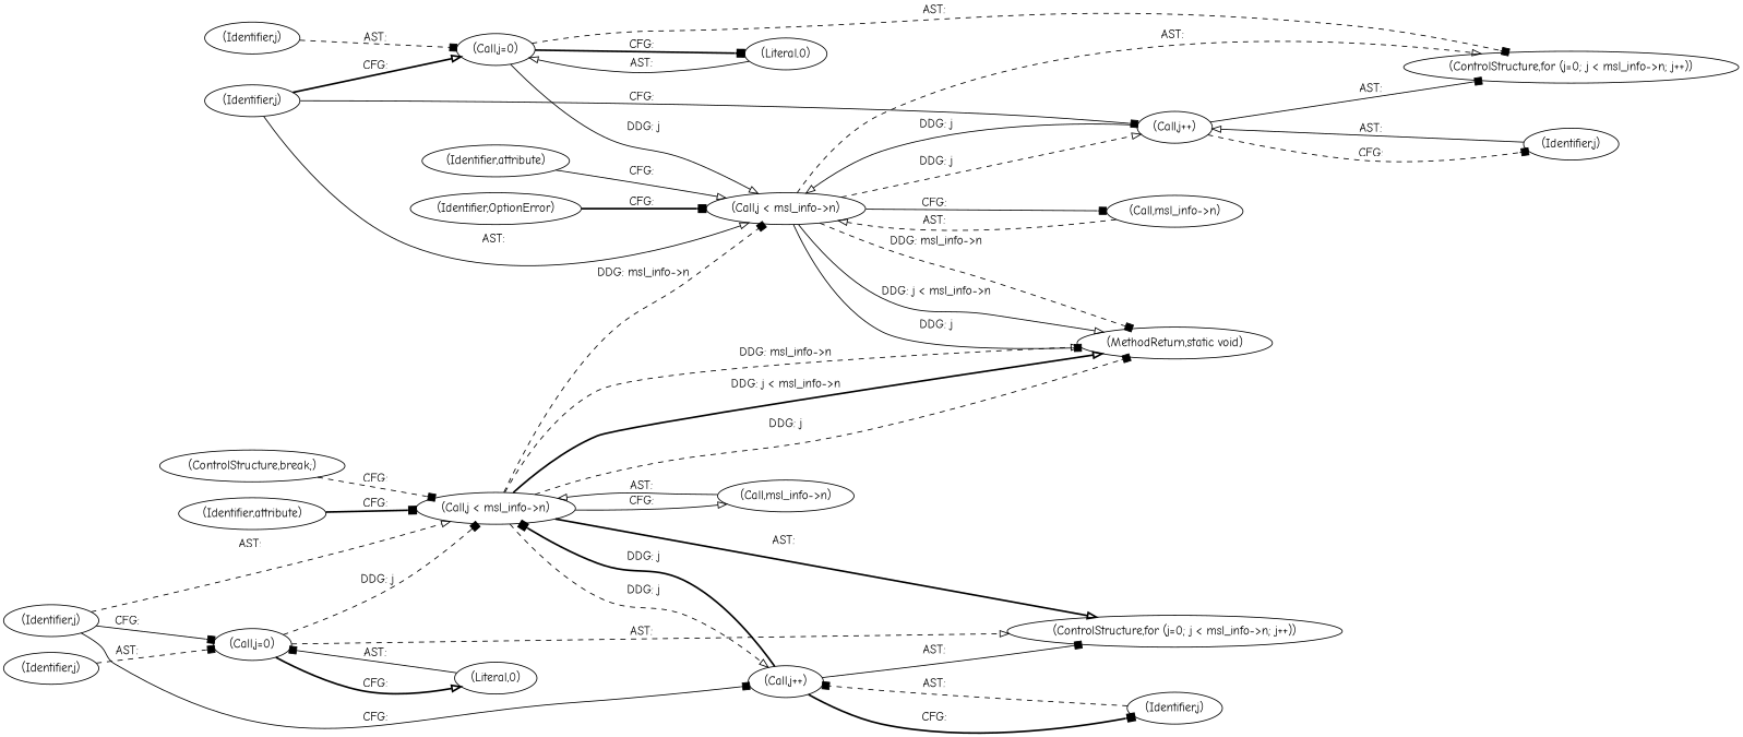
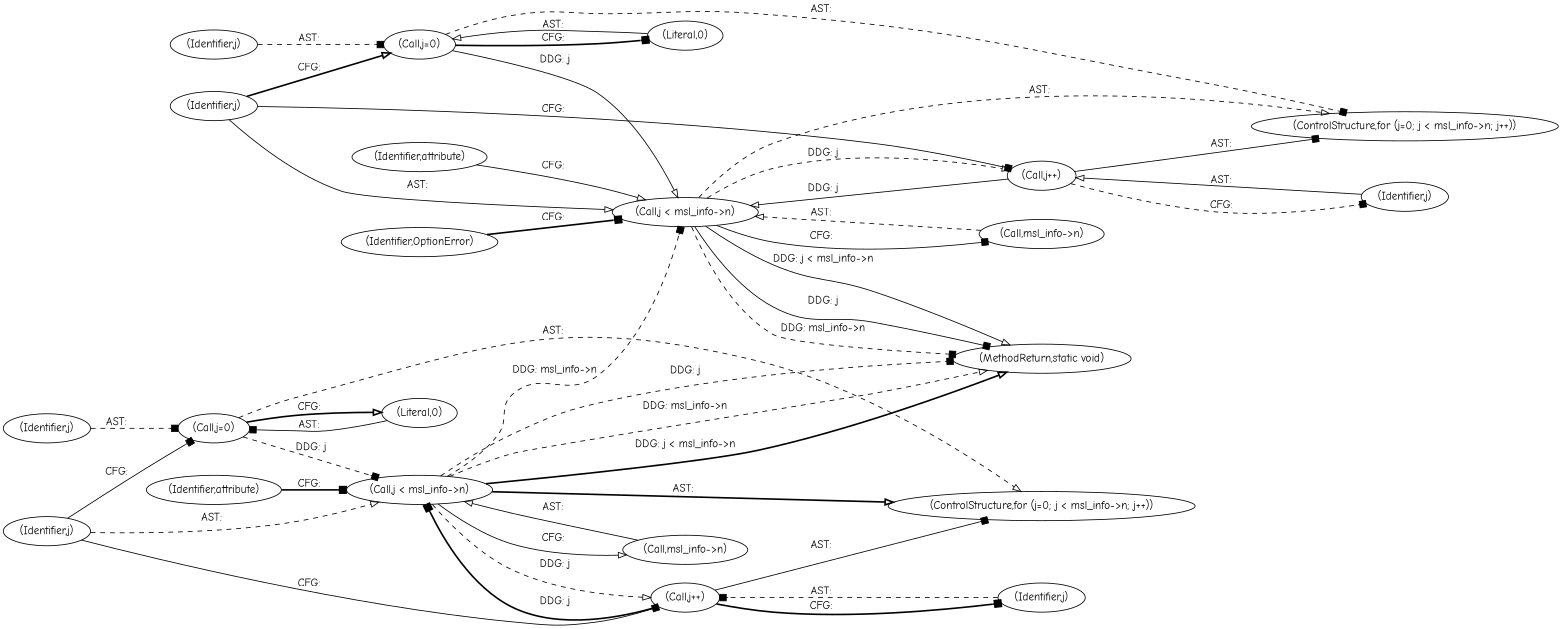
  digraph {
    rankdir=LR
    fontname="Comic Neue"
    node [fontname="Comic Neue"]
    edge [style=dashed arrowhead=box fontname="Comic Neue"]
    n1 [label="(Call,j < msl_info->n)"]
    n2 [label="(Call,j++)"]
    n3 [label="(Call,msl_info->n)"]
    n4 [label="(ControlStructure,for (j=0; j < msl_info->n; j++))"]
    n5 [label="(MethodReturn,static void)"]
    n6 [label="(Call,j=0)"]
    n7 [label="(Literal,0)"]
    n8 [label="(Identifier,j)"]
    n9 [label="(Call,j < msl_info->n)"]
    n10 [label="(Call,j++)"]
    n11 [label="(ControlStructure,for (j=0; j < msl_info->n; j++))"]
    n12 [label="(Call,msl_info->n)"]
    n13 [label="(Call,j=0)"]
    n14 [label="(Literal,0)"]
    n15 [label="(Identifier,j)"]
    n16 [label="(Identifier,j)"]
    n17 [label="(Identifier,attribute)"]
-   n18 [label="(ControlStructure,break;)"]
    n19 [label="(Identifier,attribute)"]
    n20 [label="(Identifier,j)"]
    n21 [label="(Identifier,j)"]
    n22 [label="(Identifier,OptionError)"]
    n23 [label="(Identifier,j)"]
    n1 -> n2 [label="DDG: j" arrowhead=onormal]
    n1 -> n3 [label="CFG: " style=solid]
    n1 -> n4 [label="AST: " arrowhead=onormal]
    n1 -> n5 [label="DDG: msl_info->n"]
    n1 -> n5 [label="DDG: j < msl_info->n" style=solid arrowhead=onormal]
    n1 -> n5 [label="DDG: j" style=solid]
    n2 -> n1 [label="DDG: j" style=solid arrowhead=onormal]
    n2 -> n4 [label="AST: " style=solid]
    n2 -> n8 [label="CFG: "]
    n3 -> n1 [label="AST: " arrowhead=onormal]
    n6 -> n1 [label="DDG: j" style=solid arrowhead=onormal]
    n6 -> n4 [label="AST: "]
    n6 -> n7 [label="CFG: " style=bold]
    n7 -> n6 [label="AST: " style=solid arrowhead=onormal]
    n8 -> n2 [label="AST: " style=solid arrowhead=onormal]
    n9 -> n1 [label="DDG: msl_info->n"]
    n9 -> n5 [label="DDG: msl_info->n" arrowhead=onormal]
    n9 -> n5 [label="DDG: j < msl_info->n" style=bold arrowhead=onormal]
    n9 -> n5 [label="DDG: j"]
    n9 -> n10 [label="DDG: j" arrowhead=onormal]
    n9 -> n11 [label="AST: " style=bold arrowhead=onormal]
    n9 -> n12 [label="CFG: " style=solid arrowhead=onormal]
    n10 -> n9 [label="DDG: j" style=bold]
    n10 -> n11 [label="AST: " style=solid]
    n10 -> n15 [label="CFG: " style=bold]
    n12 -> n9 [label="AST: " style=solid arrowhead=onormal]
    n13 -> n9 [label="DDG: j"]
    n13 -> n11 [label="AST: " arrowhead=onormal]
    n13 -> n14 [label="CFG: " style=bold arrowhead=onormal]
    n14 -> n13 [label="AST: " style=solid]
    n15 -> n10 [label="AST: "]
    n16 -> n6 [label="AST: "]
    n17 -> n1 [label="CFG: " style=solid arrowhead=onormal]
-   n18 -> n9 [label="CFG: "]
    n19 -> n9 [label="CFG: " style=bold]
    n20 -> n1 [label="AST: " style=solid arrowhead=onormal]
    n20 -> n2 [label="CFG: " style=solid]
    n20 -> n6 [label="CFG: " style=bold arrowhead=onormal]
    n21 -> n9 [label="AST: " arrowhead=onormal]
    n21 -> n10 [label="CFG: " style=solid]
    n21 -> n13 [label="CFG: " style=solid]
    n22 -> n1 [label="CFG: " style=bold]
    n23 -> n13 [label="AST: "]
  }
